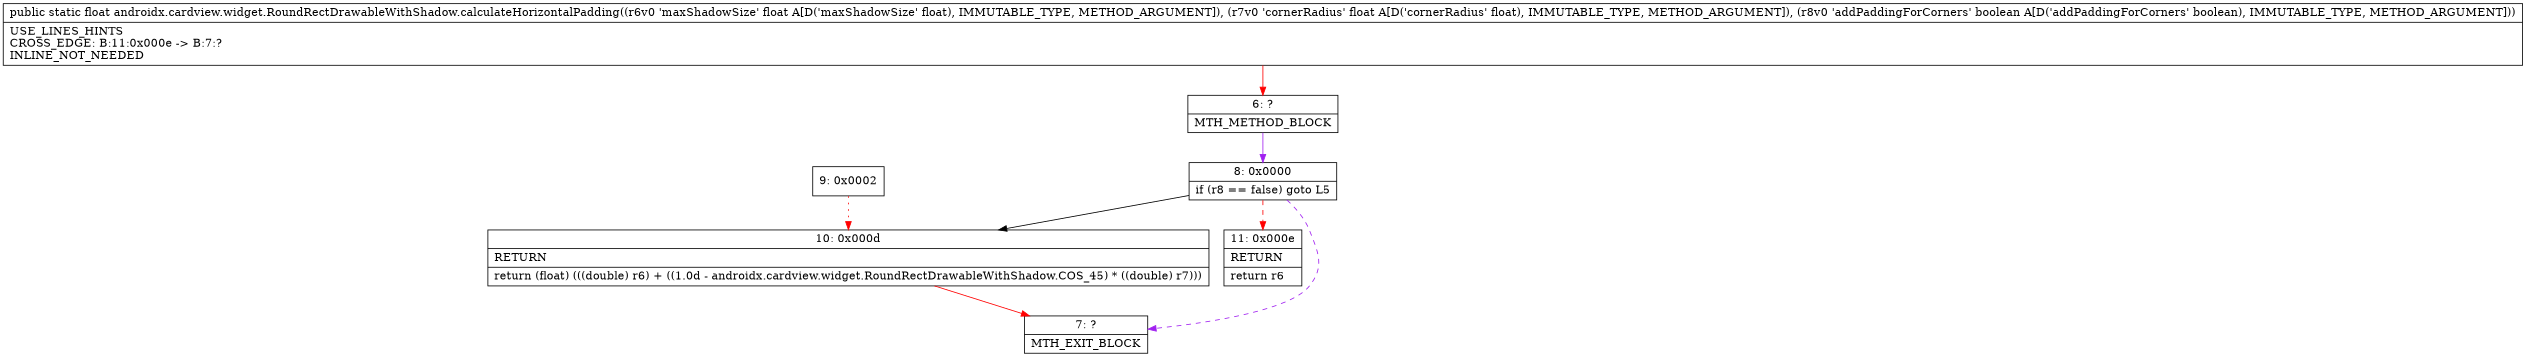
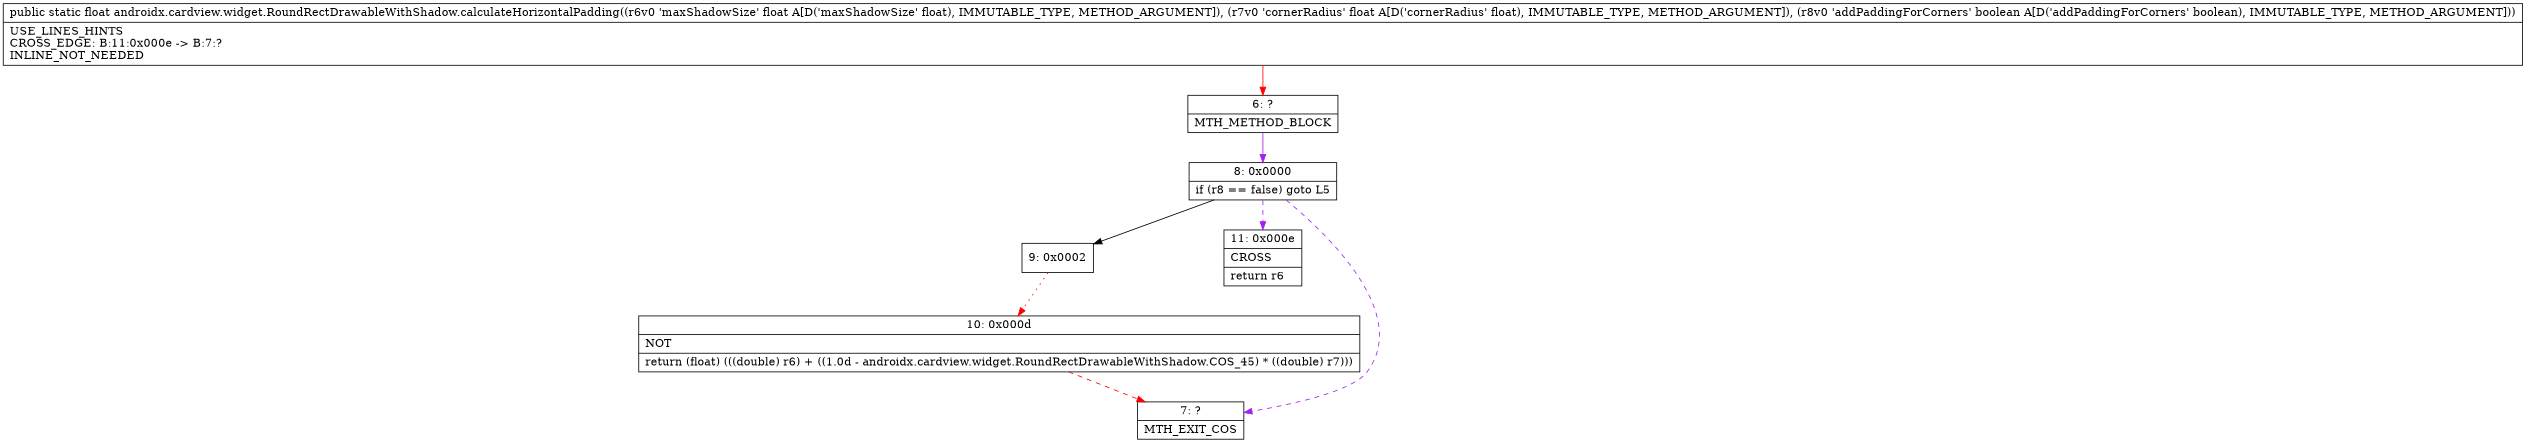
  digraph {
    node [shape=record]
    edge [color=red style=solid]
    n1 [label="{6\:\ ?|MTH_METHOD_BLOCK\l}"]
    n2 [label="{8\:\ 0x0000|if (r8 == false) goto L5\l}"]
    n3 [label="{9\:\ 0x0002}"]
-   n4 [label="{11\:\ 0x000e|RETURN\l|return r6\l}"]
-   n5 [label="{7\:\ ?|MTH_EXIT_BLOCK\l}"]
-   n6 [label="{10\:\ 0x000d|RETURN\l|return (float) (((double) r6) + ((1.0d \- androidx.cardview.widget.RoundRectDrawableWithShadow.COS_45) * ((double) r7)))\l}"]
+   n4 [label="{11\:\ 0x000e|CROSS\l|return r6\l}"]
+   n5 [label="{7\:\ ?|MTH_EXIT_COS\l}"]
+   n6 [label="{10\:\ 0x000d|NOT\l|return (float) (((double) r6) + ((1.0d \- androidx.cardview.widget.RoundRectDrawableWithShadow.COS_45) * ((double) r7)))\l}"]
    n7 [label="{public static float androidx.cardview.widget.RoundRectDrawableWithShadow.calculateHorizontalPadding((r6v0 'maxShadowSize' float A[D('maxShadowSize' float), IMMUTABLE_TYPE, METHOD_ARGUMENT]), (r7v0 'cornerRadius' float A[D('cornerRadius' float), IMMUTABLE_TYPE, METHOD_ARGUMENT]), (r8v0 'addPaddingForCorners' boolean A[D('addPaddingForCorners' boolean), IMMUTABLE_TYPE, METHOD_ARGUMENT]))  | USE_LINES_HINTS\lCROSS_EDGE: B:11:0x000e \-\> B:7:?\lINLINE_NOT_NEEDED\l}"]
    n1 -> n2 [color=purple]
-   n2 -> n6 [color=black]
-   n2 -> n4 [style=dashed]
+   n2 -> n3 [color=black]
+   n2 -> n4 [color=purple style=dashed]
    n2 -> n5 [color=purple style=dashed]
    n3 -> n6 [style=dotted]
-   n6 -> n5
+   n6 -> n5 [style=dashed]
    n7 -> n1
  }
